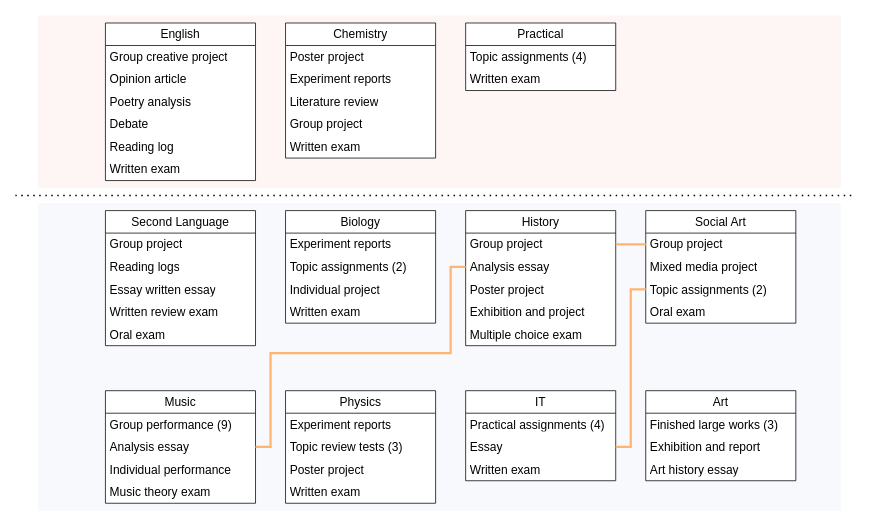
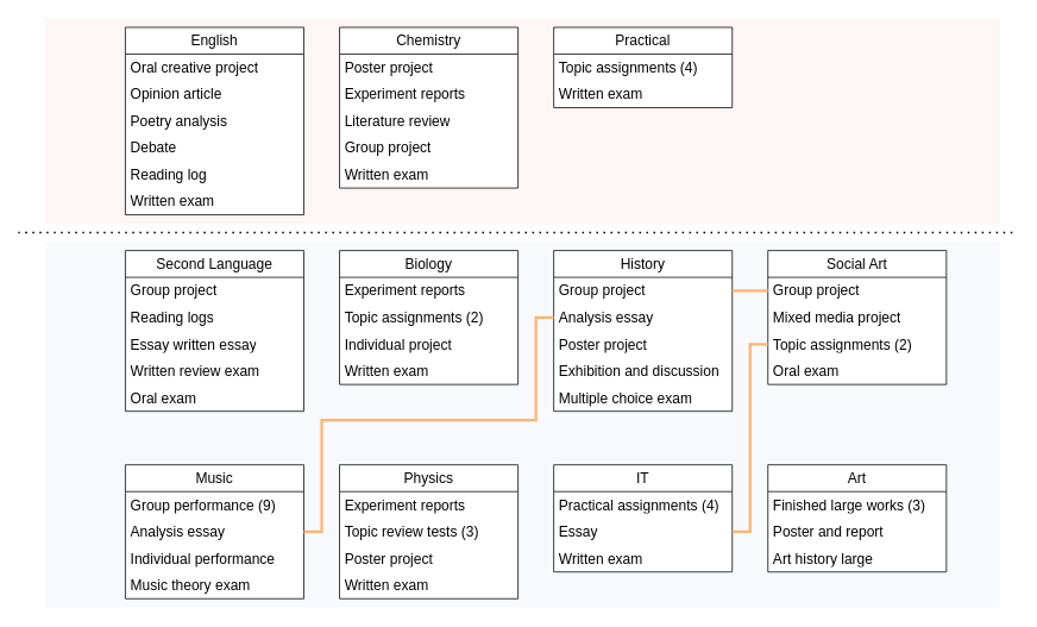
  <mxCell id="0" />
  <mxCell id="1" parent="0" />
  <mxCell id="2" value="" style="rounded=0;whiteSpace=wrap;html=1;fontSize=16;fillColor=#D4E1F5;strokeColor=none;fillStyle=solid;opacity=20;" vertex="1" parent="1"><mxGeometry x="50" y="270" width="1070" height="410" as="geometry" /></mxCell>
  <mxCell id="3" value="" style="rounded=0;whiteSpace=wrap;html=1;fontSize=16;fillColor=#F8CECC;strokeColor=none;fillStyle=solid;opacity=20;" vertex="1" parent="1"><mxGeometry x="50" y="20" width="1070" height="230" as="geometry" /></mxCell>
  <mxCell id="4" value="English" style="swimlane;fontStyle=0;childLayout=stackLayout;horizontal=1;startSize=30;horizontalStack=0;resizeParent=1;resizeParentMax=0;resizeLast=0;collapsible=1;marginBottom=0;whiteSpace=wrap;html=1;fontSize=16;swimlaneFillColor=default;" vertex="1" parent="1"><mxGeometry x="140" y="30" width="200" height="210" as="geometry" /></mxCell>
- <mxCell id="5" value="Group creative project" style="text;strokeColor=none;fillColor=none;align=left;verticalAlign=middle;spacingLeft=4;spacingRight=4;overflow=hidden;points=[[0,0.5],[1,0.5]];portConstraint=eastwest;rotatable=0;whiteSpace=wrap;html=1;fontSize=16;" vertex="1" parent="4"><mxGeometry y="30" width="200" height="30" as="geometry" /></mxCell>
+ <mxCell id="5" value="Oral creative project" style="text;strokeColor=none;fillColor=none;align=left;verticalAlign=middle;spacingLeft=4;spacingRight=4;overflow=hidden;points=[[0,0.5],[1,0.5]];portConstraint=eastwest;rotatable=0;whiteSpace=wrap;html=1;fontSize=16;" vertex="1" parent="4"><mxGeometry y="30" width="200" height="30" as="geometry" /></mxCell>
  <mxCell id="6" value="Opinion article" style="text;strokeColor=none;fillColor=none;align=left;verticalAlign=middle;spacingLeft=4;spacingRight=4;overflow=hidden;points=[[0,0.5],[1,0.5]];portConstraint=eastwest;rotatable=0;whiteSpace=wrap;html=1;fontSize=16;" vertex="1" parent="4"><mxGeometry y="60" width="200" height="30" as="geometry" /></mxCell>
  <mxCell id="7" value="Poetry analysis" style="text;strokeColor=none;fillColor=none;align=left;verticalAlign=middle;spacingLeft=4;spacingRight=4;overflow=hidden;points=[[0,0.5],[1,0.5]];portConstraint=eastwest;rotatable=0;whiteSpace=wrap;html=1;fontSize=16;" vertex="1" parent="4"><mxGeometry y="90" width="200" height="30" as="geometry" /></mxCell>
  <mxCell id="8" value="Debate" style="text;strokeColor=none;fillColor=none;align=left;verticalAlign=middle;spacingLeft=4;spacingRight=4;overflow=hidden;points=[[0,0.5],[1,0.5]];portConstraint=eastwest;rotatable=0;whiteSpace=wrap;html=1;fontSize=16;" vertex="1" parent="4"><mxGeometry y="120" width="200" height="30" as="geometry" /></mxCell>
  <mxCell id="9" value="Reading log" style="text;strokeColor=none;fillColor=none;align=left;verticalAlign=middle;spacingLeft=4;spacingRight=4;overflow=hidden;points=[[0,0.5],[1,0.5]];portConstraint=eastwest;rotatable=0;whiteSpace=wrap;html=1;fontSize=16;" vertex="1" parent="4"><mxGeometry y="150" width="200" height="30" as="geometry" /></mxCell>
  <mxCell id="10" value="Written exam" style="text;strokeColor=none;fillColor=none;align=left;verticalAlign=middle;spacingLeft=4;spacingRight=4;overflow=hidden;points=[[0,0.5],[1,0.5]];portConstraint=eastwest;rotatable=0;whiteSpace=wrap;html=1;fontSize=16;" vertex="1" parent="4"><mxGeometry y="180" width="200" height="30" as="geometry" /></mxCell>
  <mxCell id="11" value="Chemistry" style="swimlane;fontStyle=0;childLayout=stackLayout;horizontal=1;startSize=30;horizontalStack=0;resizeParent=1;resizeParentMax=0;resizeLast=0;collapsible=1;marginBottom=0;whiteSpace=wrap;html=1;fontSize=16;swimlaneFillColor=default;" vertex="1" parent="1"><mxGeometry x="380" y="30" width="200" height="180" as="geometry" /></mxCell>
  <mxCell id="12" value="Poster project" style="text;strokeColor=none;fillColor=none;align=left;verticalAlign=middle;spacingLeft=4;spacingRight=4;overflow=hidden;points=[[0,0.5],[1,0.5]];portConstraint=eastwest;rotatable=0;whiteSpace=wrap;html=1;fontSize=16;" vertex="1" parent="11"><mxGeometry y="30" width="200" height="30" as="geometry" /></mxCell>
  <mxCell id="13" value="Experiment reports" style="text;strokeColor=none;fillColor=none;align=left;verticalAlign=middle;spacingLeft=4;spacingRight=4;overflow=hidden;points=[[0,0.5],[1,0.5]];portConstraint=eastwest;rotatable=0;whiteSpace=wrap;html=1;fontSize=16;" vertex="1" parent="11"><mxGeometry y="60" width="200" height="30" as="geometry" /></mxCell>
  <mxCell id="14" value="Literature review" style="text;strokeColor=none;fillColor=none;align=left;verticalAlign=middle;spacingLeft=4;spacingRight=4;overflow=hidden;points=[[0,0.5],[1,0.5]];portConstraint=eastwest;rotatable=0;whiteSpace=wrap;html=1;fontSize=16;" vertex="1" parent="11"><mxGeometry y="90" width="200" height="30" as="geometry" /></mxCell>
  <mxCell id="15" value="Group project" style="text;strokeColor=none;fillColor=none;align=left;verticalAlign=middle;spacingLeft=4;spacingRight=4;overflow=hidden;points=[[0,0.5],[1,0.5]];portConstraint=eastwest;rotatable=0;whiteSpace=wrap;html=1;fontSize=16;" vertex="1" parent="11"><mxGeometry y="120" width="200" height="30" as="geometry" /></mxCell>
  <mxCell id="16" value="Written exam" style="text;strokeColor=none;fillColor=none;align=left;verticalAlign=middle;spacingLeft=4;spacingRight=4;overflow=hidden;points=[[0,0.5],[1,0.5]];portConstraint=eastwest;rotatable=0;whiteSpace=wrap;html=1;fontSize=16;" vertex="1" parent="11"><mxGeometry y="150" width="200" height="30" as="geometry" /></mxCell>
  <mxCell id="17" value="Second Language" style="swimlane;fontStyle=0;childLayout=stackLayout;horizontal=1;startSize=30;horizontalStack=0;resizeParent=1;resizeParentMax=0;resizeLast=0;collapsible=1;marginBottom=0;whiteSpace=wrap;html=1;fontSize=16;swimlaneFillColor=default;" vertex="1" parent="1"><mxGeometry x="140" y="280" width="200" height="180" as="geometry" /></mxCell>
  <mxCell id="18" value="Group project" style="text;strokeColor=none;fillColor=none;align=left;verticalAlign=middle;spacingLeft=4;spacingRight=4;overflow=hidden;points=[[0,0.5],[1,0.5]];portConstraint=eastwest;rotatable=0;whiteSpace=wrap;html=1;fontSize=16;" vertex="1" parent="17"><mxGeometry y="30" width="200" height="30" as="geometry" /></mxCell>
  <mxCell id="19" value="Reading logs" style="text;strokeColor=none;fillColor=none;align=left;verticalAlign=middle;spacingLeft=4;spacingRight=4;overflow=hidden;points=[[0,0.5],[1,0.5]];portConstraint=eastwest;rotatable=0;whiteSpace=wrap;html=1;fontSize=16;" vertex="1" parent="17"><mxGeometry y="60" width="200" height="30" as="geometry" /></mxCell>
  <mxCell id="20" value="Essay written essay" style="text;strokeColor=none;fillColor=none;align=left;verticalAlign=middle;spacingLeft=4;spacingRight=4;overflow=hidden;points=[[0,0.5],[1,0.5]];portConstraint=eastwest;rotatable=0;whiteSpace=wrap;html=1;fontSize=16;" vertex="1" parent="17"><mxGeometry y="90" width="200" height="30" as="geometry" /></mxCell>
  <mxCell id="21" value="Written review exam" style="text;strokeColor=none;fillColor=none;align=left;verticalAlign=middle;spacingLeft=4;spacingRight=4;overflow=hidden;points=[[0,0.5],[1,0.5]];portConstraint=eastwest;rotatable=0;whiteSpace=wrap;html=1;fontSize=16;" vertex="1" parent="17"><mxGeometry y="120" width="200" height="30" as="geometry" /></mxCell>
  <mxCell id="22" value="Oral exam" style="text;strokeColor=none;fillColor=none;align=left;verticalAlign=middle;spacingLeft=4;spacingRight=4;overflow=hidden;points=[[0,0.5],[1,0.5]];portConstraint=eastwest;rotatable=0;whiteSpace=wrap;html=1;fontSize=16;" vertex="1" parent="17"><mxGeometry y="150" width="200" height="30" as="geometry" /></mxCell>
  <mxCell id="23" value="Practical" style="swimlane;fontStyle=0;childLayout=stackLayout;horizontal=1;startSize=30;horizontalStack=0;resizeParent=1;resizeParentMax=0;resizeLast=0;collapsible=1;marginBottom=0;whiteSpace=wrap;html=1;fontSize=16;swimlaneFillColor=default;" vertex="1" parent="1"><mxGeometry x="620" y="30" width="200" height="90" as="geometry" /></mxCell>
  <mxCell id="24" value="Topic assignments (4)" style="text;strokeColor=none;fillColor=none;align=left;verticalAlign=middle;spacingLeft=4;spacingRight=4;overflow=hidden;points=[[0,0.5],[1,0.5]];portConstraint=eastwest;rotatable=0;whiteSpace=wrap;html=1;fontSize=16;" vertex="1" parent="23"><mxGeometry y="30" width="200" height="30" as="geometry" /></mxCell>
  <mxCell id="25" value="Written exam" style="text;strokeColor=none;fillColor=none;align=left;verticalAlign=middle;spacingLeft=4;spacingRight=4;overflow=hidden;points=[[0,0.5],[1,0.5]];portConstraint=eastwest;rotatable=0;whiteSpace=wrap;html=1;fontSize=16;" vertex="1" parent="23"><mxGeometry y="60" width="200" height="30" as="geometry" /></mxCell>
  <mxCell id="26" value="Biology" style="swimlane;fontStyle=0;childLayout=stackLayout;horizontal=1;startSize=30;horizontalStack=0;resizeParent=1;resizeParentMax=0;resizeLast=0;collapsible=1;marginBottom=0;whiteSpace=wrap;html=1;fontSize=16;swimlaneFillColor=default;" vertex="1" parent="1"><mxGeometry x="380" y="280" width="200" height="150" as="geometry" /></mxCell>
  <mxCell id="27" value="Experiment reports" style="text;strokeColor=none;fillColor=none;align=left;verticalAlign=middle;spacingLeft=4;spacingRight=4;overflow=hidden;points=[[0,0.5],[1,0.5]];portConstraint=eastwest;rotatable=0;whiteSpace=wrap;html=1;fontSize=16;" vertex="1" parent="26"><mxGeometry y="30" width="200" height="30" as="geometry" /></mxCell>
  <mxCell id="28" value="Topic assignments (2)" style="text;strokeColor=none;fillColor=none;align=left;verticalAlign=middle;spacingLeft=4;spacingRight=4;overflow=hidden;points=[[0,0.5],[1,0.5]];portConstraint=eastwest;rotatable=0;whiteSpace=wrap;html=1;fontSize=16;" vertex="1" parent="26"><mxGeometry y="60" width="200" height="30" as="geometry" /></mxCell>
  <mxCell id="29" value="Individual project" style="text;strokeColor=none;fillColor=none;align=left;verticalAlign=middle;spacingLeft=4;spacingRight=4;overflow=hidden;points=[[0,0.5],[1,0.5]];portConstraint=eastwest;rotatable=0;whiteSpace=wrap;html=1;fontSize=16;" vertex="1" parent="26"><mxGeometry y="90" width="200" height="30" as="geometry" /></mxCell>
  <mxCell id="30" value="Written exam" style="text;strokeColor=none;fillColor=none;align=left;verticalAlign=middle;spacingLeft=4;spacingRight=4;overflow=hidden;points=[[0,0.5],[1,0.5]];portConstraint=eastwest;rotatable=0;whiteSpace=wrap;html=1;fontSize=16;" vertex="1" parent="26"><mxGeometry y="120" width="200" height="30" as="geometry" /></mxCell>
  <mxCell id="31" value="History" style="swimlane;fontStyle=0;childLayout=stackLayout;horizontal=1;startSize=30;horizontalStack=0;resizeParent=1;resizeParentMax=0;resizeLast=0;collapsible=1;marginBottom=0;whiteSpace=wrap;html=1;fontSize=16;swimlaneFillColor=default;" vertex="1" parent="1"><mxGeometry x="620" y="280" width="200" height="180" as="geometry" /></mxCell>
  <mxCell id="32" value="Group project" style="text;strokeColor=none;fillColor=none;align=left;verticalAlign=middle;spacingLeft=4;spacingRight=4;overflow=hidden;points=[[0,0.5],[1,0.5]];portConstraint=eastwest;rotatable=0;whiteSpace=wrap;html=1;fontSize=16;" vertex="1" parent="31"><mxGeometry y="30" width="200" height="30" as="geometry" /></mxCell>
  <mxCell id="33" value="Analysis essay" style="text;strokeColor=none;fillColor=none;align=left;verticalAlign=middle;spacingLeft=4;spacingRight=4;overflow=hidden;points=[[0,0.5],[1,0.5]];portConstraint=eastwest;rotatable=0;whiteSpace=wrap;html=1;fontSize=16;" vertex="1" parent="31"><mxGeometry y="60" width="200" height="30" as="geometry" /></mxCell>
  <mxCell id="34" value="Poster project" style="text;strokeColor=none;fillColor=none;align=left;verticalAlign=middle;spacingLeft=4;spacingRight=4;overflow=hidden;points=[[0,0.5],[1,0.5]];portConstraint=eastwest;rotatable=0;whiteSpace=wrap;html=1;fontSize=16;" vertex="1" parent="31"><mxGeometry y="90" width="200" height="30" as="geometry" /></mxCell>
- <mxCell id="35" value="Exhibition and project" style="text;strokeColor=none;fillColor=none;align=left;verticalAlign=middle;spacingLeft=4;spacingRight=4;overflow=hidden;points=[[0,0.5],[1,0.5]];portConstraint=eastwest;rotatable=0;whiteSpace=wrap;html=1;fontSize=16;" vertex="1" parent="31"><mxGeometry y="120" width="200" height="30" as="geometry" /></mxCell>
+ <mxCell id="35" value="Exhibition and discussion" style="text;strokeColor=none;fillColor=none;align=left;verticalAlign=middle;spacingLeft=4;spacingRight=4;overflow=hidden;points=[[0,0.5],[1,0.5]];portConstraint=eastwest;rotatable=0;whiteSpace=wrap;html=1;fontSize=16;" vertex="1" parent="31"><mxGeometry y="120" width="200" height="30" as="geometry" /></mxCell>
  <mxCell id="36" value="Multiple choice exam" style="text;strokeColor=none;fillColor=none;align=left;verticalAlign=middle;spacingLeft=4;spacingRight=4;overflow=hidden;points=[[0,0.5],[1,0.5]];portConstraint=eastwest;rotatable=0;whiteSpace=wrap;html=1;fontSize=16;" vertex="1" parent="31"><mxGeometry y="150" width="200" height="30" as="geometry" /></mxCell>
  <mxCell id="37" value="Social Art" style="swimlane;fontStyle=0;childLayout=stackLayout;horizontal=1;startSize=30;horizontalStack=0;resizeParent=1;resizeParentMax=0;resizeLast=0;collapsible=1;marginBottom=0;whiteSpace=wrap;html=1;fontSize=16;swimlaneFillColor=default;" vertex="1" parent="1"><mxGeometry x="860" y="280" width="200" height="150" as="geometry" /></mxCell>
  <mxCell id="38" value="Group project" style="text;strokeColor=none;fillColor=none;align=left;verticalAlign=middle;spacingLeft=4;spacingRight=4;overflow=hidden;points=[[0,0.5],[1,0.5]];portConstraint=eastwest;rotatable=0;whiteSpace=wrap;html=1;fontSize=16;" vertex="1" parent="37"><mxGeometry y="30" width="200" height="30" as="geometry" /></mxCell>
  <mxCell id="39" value="Mixed media project" style="text;strokeColor=none;fillColor=none;align=left;verticalAlign=middle;spacingLeft=4;spacingRight=4;overflow=hidden;points=[[0,0.5],[1,0.5]];portConstraint=eastwest;rotatable=0;whiteSpace=wrap;html=1;fontSize=16;" vertex="1" parent="37"><mxGeometry y="60" width="200" height="30" as="geometry" /></mxCell>
  <mxCell id="40" value="Topic assignments (2)" style="text;strokeColor=none;fillColor=none;align=left;verticalAlign=middle;spacingLeft=4;spacingRight=4;overflow=hidden;points=[[0,0.5],[1,0.5]];portConstraint=eastwest;rotatable=0;whiteSpace=wrap;html=1;fontSize=16;" vertex="1" parent="37"><mxGeometry y="90" width="200" height="30" as="geometry" /></mxCell>
  <mxCell id="41" value="Oral exam" style="text;strokeColor=none;fillColor=none;align=left;verticalAlign=middle;spacingLeft=4;spacingRight=4;overflow=hidden;points=[[0,0.5],[1,0.5]];portConstraint=eastwest;rotatable=0;whiteSpace=wrap;html=1;fontSize=16;" vertex="1" parent="37"><mxGeometry y="120" width="200" height="30" as="geometry" /></mxCell>
  <mxCell id="42" value="" style="endArrow=none;dashed=1;html=1;dashPattern=1 3;strokeWidth=2;rounded=0;fontSize=12;startSize=8;endSize=8;curved=1;" edge="1" parent="1"><mxGeometry width="50" height="50" relative="1" as="geometry"><mxPoint x="20" y="260" as="sourcePoint" /><mxPoint x="1140" y="260" as="targetPoint" /></mxGeometry></mxCell>
  <mxCell id="43" value="Music" style="swimlane;fontStyle=0;childLayout=stackLayout;horizontal=1;startSize=30;horizontalStack=0;resizeParent=1;resizeParentMax=0;resizeLast=0;collapsible=1;marginBottom=0;whiteSpace=wrap;html=1;fontSize=16;swimlaneFillColor=default;" vertex="1" parent="1"><mxGeometry x="140" y="520" width="200" height="150" as="geometry" /></mxCell>
  <mxCell id="44" value="Group performance (9)" style="text;strokeColor=none;fillColor=none;align=left;verticalAlign=middle;spacingLeft=4;spacingRight=4;overflow=hidden;points=[[0,0.5],[1,0.5]];portConstraint=eastwest;rotatable=0;whiteSpace=wrap;html=1;fontSize=16;" vertex="1" parent="43"><mxGeometry y="30" width="200" height="30" as="geometry" /></mxCell>
  <mxCell id="45" value="Analysis essay" style="text;strokeColor=none;fillColor=none;align=left;verticalAlign=middle;spacingLeft=4;spacingRight=4;overflow=hidden;points=[[0,0.5],[1,0.5]];portConstraint=eastwest;rotatable=0;whiteSpace=wrap;html=1;fontSize=16;" vertex="1" parent="43"><mxGeometry y="60" width="200" height="30" as="geometry" /></mxCell>
  <mxCell id="46" value="Individual performance" style="text;strokeColor=none;fillColor=none;align=left;verticalAlign=middle;spacingLeft=4;spacingRight=4;overflow=hidden;points=[[0,0.5],[1,0.5]];portConstraint=eastwest;rotatable=0;whiteSpace=wrap;html=1;fontSize=16;" vertex="1" parent="43"><mxGeometry y="90" width="200" height="30" as="geometry" /></mxCell>
  <mxCell id="47" value="Music theory exam" style="text;strokeColor=none;fillColor=none;align=left;verticalAlign=middle;spacingLeft=4;spacingRight=4;overflow=hidden;points=[[0,0.5],[1,0.5]];portConstraint=eastwest;rotatable=0;whiteSpace=wrap;html=1;fontSize=16;" vertex="1" parent="43"><mxGeometry y="120" width="200" height="30" as="geometry" /></mxCell>
  <mxCell id="48" value="Physics" style="swimlane;fontStyle=0;childLayout=stackLayout;horizontal=1;startSize=30;horizontalStack=0;resizeParent=1;resizeParentMax=0;resizeLast=0;collapsible=1;marginBottom=0;whiteSpace=wrap;html=1;fontSize=16;swimlaneFillColor=default;" vertex="1" parent="1"><mxGeometry x="380" y="520" width="200" height="150" as="geometry" /></mxCell>
  <mxCell id="49" value="Experiment reports" style="text;strokeColor=none;fillColor=none;align=left;verticalAlign=middle;spacingLeft=4;spacingRight=4;overflow=hidden;points=[[0,0.5],[1,0.5]];portConstraint=eastwest;rotatable=0;whiteSpace=wrap;html=1;fontSize=16;" vertex="1" parent="48"><mxGeometry y="30" width="200" height="30" as="geometry" /></mxCell>
  <mxCell id="50" value="Topic review tests (3)" style="text;strokeColor=none;fillColor=none;align=left;verticalAlign=middle;spacingLeft=4;spacingRight=4;overflow=hidden;points=[[0,0.5],[1,0.5]];portConstraint=eastwest;rotatable=0;whiteSpace=wrap;html=1;fontSize=16;" vertex="1" parent="48"><mxGeometry y="60" width="200" height="30" as="geometry" /></mxCell>
  <mxCell id="51" value="Poster project" style="text;strokeColor=none;fillColor=none;align=left;verticalAlign=middle;spacingLeft=4;spacingRight=4;overflow=hidden;points=[[0,0.5],[1,0.5]];portConstraint=eastwest;rotatable=0;whiteSpace=wrap;html=1;fontSize=16;" vertex="1" parent="48"><mxGeometry y="90" width="200" height="30" as="geometry" /></mxCell>
  <mxCell id="52" value="Written exam" style="text;strokeColor=none;fillColor=none;align=left;verticalAlign=middle;spacingLeft=4;spacingRight=4;overflow=hidden;points=[[0,0.5],[1,0.5]];portConstraint=eastwest;rotatable=0;whiteSpace=wrap;html=1;fontSize=16;" vertex="1" parent="48"><mxGeometry y="120" width="200" height="30" as="geometry" /></mxCell>
  <mxCell id="53" value="IT" style="swimlane;fontStyle=0;childLayout=stackLayout;horizontal=1;startSize=30;horizontalStack=0;resizeParent=1;resizeParentMax=0;resizeLast=0;collapsible=1;marginBottom=0;whiteSpace=wrap;html=1;fontSize=16;swimlaneFillColor=default;" vertex="1" parent="1"><mxGeometry x="620" y="520" width="200" height="120" as="geometry" /></mxCell>
  <mxCell id="54" value="Practical assignments (4)" style="text;strokeColor=none;fillColor=none;align=left;verticalAlign=middle;spacingLeft=4;spacingRight=4;overflow=hidden;points=[[0,0.5],[1,0.5]];portConstraint=eastwest;rotatable=0;whiteSpace=wrap;html=1;fontSize=16;" vertex="1" parent="53"><mxGeometry y="30" width="200" height="30" as="geometry" /></mxCell>
  <mxCell id="55" value="Essay" style="text;strokeColor=none;fillColor=none;align=left;verticalAlign=middle;spacingLeft=4;spacingRight=4;overflow=hidden;points=[[0,0.5],[1,0.5]];portConstraint=eastwest;rotatable=0;whiteSpace=wrap;html=1;fontSize=16;" vertex="1" parent="53"><mxGeometry y="60" width="200" height="30" as="geometry" /></mxCell>
  <mxCell id="56" value="Written exam" style="text;strokeColor=none;fillColor=none;align=left;verticalAlign=middle;spacingLeft=4;spacingRight=4;overflow=hidden;points=[[0,0.5],[1,0.5]];portConstraint=eastwest;rotatable=0;whiteSpace=wrap;html=1;fontSize=16;" vertex="1" parent="53"><mxGeometry y="90" width="200" height="30" as="geometry" /></mxCell>
  <mxCell id="57" value="Art" style="swimlane;fontStyle=0;childLayout=stackLayout;horizontal=1;startSize=30;horizontalStack=0;resizeParent=1;resizeParentMax=0;resizeLast=0;collapsible=1;marginBottom=0;whiteSpace=wrap;html=1;fontSize=16;swimlaneFillColor=default;" vertex="1" parent="1"><mxGeometry x="860" y="520" width="200" height="120" as="geometry" /></mxCell>
  <mxCell id="58" value="Finished large works (3)" style="text;strokeColor=none;fillColor=none;align=left;verticalAlign=middle;spacingLeft=4;spacingRight=4;overflow=hidden;points=[[0,0.5],[1,0.5]];portConstraint=eastwest;rotatable=0;whiteSpace=wrap;html=1;fontSize=16;" vertex="1" parent="57"><mxGeometry y="30" width="200" height="30" as="geometry" /></mxCell>
- <mxCell id="59" value="Exhibition and report" style="text;strokeColor=none;fillColor=none;align=left;verticalAlign=middle;spacingLeft=4;spacingRight=4;overflow=hidden;points=[[0,0.5],[1,0.5]];portConstraint=eastwest;rotatable=0;whiteSpace=wrap;html=1;fontSize=16;" vertex="1" parent="57"><mxGeometry y="60" width="200" height="30" as="geometry" /></mxCell>
- <mxCell id="60" value="Art history essay" style="text;strokeColor=none;fillColor=none;align=left;verticalAlign=middle;spacingLeft=4;spacingRight=4;overflow=hidden;points=[[0,0.5],[1,0.5]];portConstraint=eastwest;rotatable=0;whiteSpace=wrap;html=1;fontSize=16;" vertex="1" parent="57"><mxGeometry y="90" width="200" height="30" as="geometry" /></mxCell>
+ <mxCell id="59" value="Poster and report" style="text;strokeColor=none;fillColor=none;align=left;verticalAlign=middle;spacingLeft=4;spacingRight=4;overflow=hidden;points=[[0,0.5],[1,0.5]];portConstraint=eastwest;rotatable=0;whiteSpace=wrap;html=1;fontSize=16;" vertex="1" parent="57"><mxGeometry y="60" width="200" height="30" as="geometry" /></mxCell>
+ <mxCell id="60" value="Art history large" style="text;strokeColor=none;fillColor=none;align=left;verticalAlign=middle;spacingLeft=4;spacingRight=4;overflow=hidden;points=[[0,0.5],[1,0.5]];portConstraint=eastwest;rotatable=0;whiteSpace=wrap;html=1;fontSize=16;" vertex="1" parent="57"><mxGeometry y="90" width="200" height="30" as="geometry" /></mxCell>
  <mxCell id="61" style="edgeStyle=orthogonalEdgeStyle;rounded=0;orthogonalLoop=1;jettySize=auto;html=1;exitX=1;exitY=0.5;exitDx=0;exitDy=0;entryX=0;entryY=0.5;entryDx=0;entryDy=0;strokeColor=#FFB570;strokeWidth=3;fontSize=12;endArrow=none;endFill=0;startSize=8;endSize=8;elbow=vertical;" edge="1" parent="1" source="45" target="33"><mxGeometry relative="1" as="geometry"><Array as="points"><mxPoint x="360" y="595" /><mxPoint x="360" y="470" /><mxPoint x="600" y="470" /><mxPoint x="600" y="355" /></Array></mxGeometry></mxCell>
  <mxCell id="62" style="edgeStyle=orthogonalEdgeStyle;rounded=0;orthogonalLoop=1;jettySize=auto;html=1;exitX=1;exitY=0.5;exitDx=0;exitDy=0;entryX=0;entryY=0.5;entryDx=0;entryDy=0;strokeColor=#FFB570;strokeWidth=3;fontSize=12;endArrow=none;endFill=0;startSize=8;endSize=8;elbow=vertical;" edge="1" parent="1" source="32" target="38"><mxGeometry relative="1" as="geometry" /></mxCell>
  <mxCell id="63" style="edgeStyle=orthogonalEdgeStyle;rounded=0;orthogonalLoop=1;jettySize=auto;html=1;exitX=1;exitY=0.5;exitDx=0;exitDy=0;entryX=0;entryY=0.5;entryDx=0;entryDy=0;strokeColor=#FFB570;strokeWidth=3;fontSize=12;endArrow=none;endFill=0;startSize=8;endSize=8;elbow=vertical;" edge="1" parent="1" source="55" target="40"><mxGeometry relative="1" as="geometry" /></mxCell>
